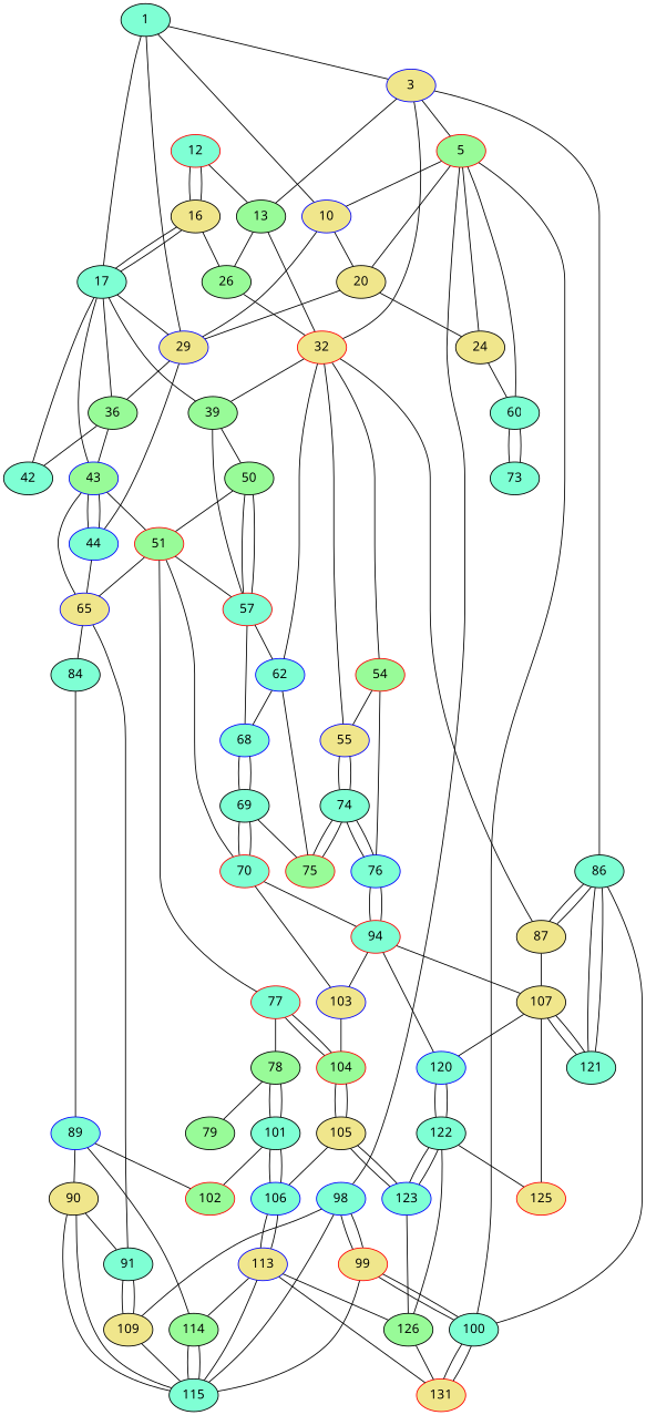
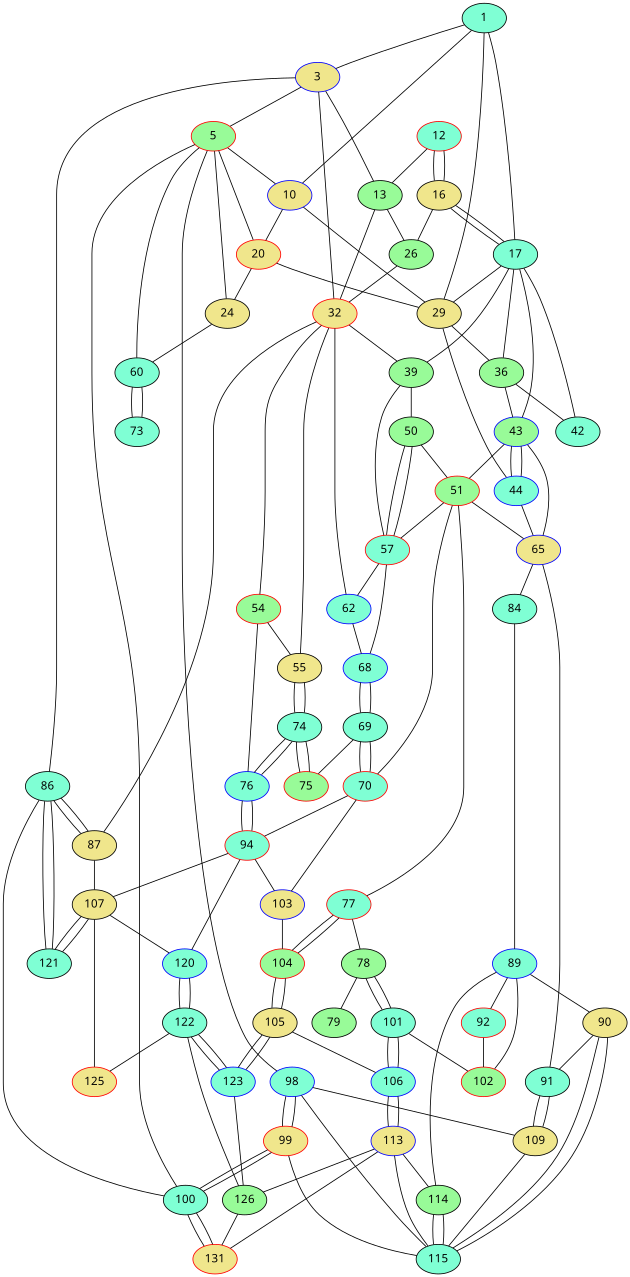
  graph {
    fontname="Noto Sans"
    node [color=black fillcolor=aquamarine fontname="Noto Sans" style=filled]
    edge [fontname="Noto Sans"]
    1 [super="+2+8"]
    3 [color=blue fillcolor=khaki super="+4"]
    10 [color=blue fillcolor=khaki super="+23"]
    17 [super="+40+18"]
-   29 [color=blue fillcolor=khaki super="+31+30"]
+   29 [fillcolor=khaki super="+31+30"]
    5 [color=red fillcolor=palegreen super="+25+6"]
    13 [fillcolor=palegreen super="+14"]
    32 [color=red fillcolor=khaki super="+52+33"]
    86
-   20 [fillcolor=khaki super="+21"]
+   20 [color=red fillcolor=khaki super="+21"]
    36 [fillcolor=palegreen super="+37"]
    39 [fillcolor=palegreen super="+48"]
    42
    43 [color=blue fillcolor=palegreen super="+47"]
    44 [color=blue]
    24 [fillcolor=khaki super="+28"]
    60
    98 [color=blue super="+110"]
    100
    26 [fillcolor=palegreen]
    54 [color=red fillcolor=palegreen]
-   55 [color=blue fillcolor=khaki]
+   55 [fillcolor=khaki]
    62 [color=blue super="+72"]
    87 [fillcolor=khaki]
    121
    73
    115 [super="+116"]
    109 [fillcolor=khaki]
    99 [color=red fillcolor=khaki]
    131 [color=red fillcolor=khaki]
    12 [color=red]
    16 [fillcolor=khaki]
    50 [fillcolor=palegreen]
    57 [color=red super="+58"]
    51 [color=red fillcolor=palegreen super="+63"]
    65 [color=blue fillcolor=khaki super="+66+83"]
    76 [color=blue]
    74
    68 [color=blue]
    75 [color=red fillcolor=palegreen]
    107 [fillcolor=khaki super="+108"]
    70 [color=red super="+96"]
    77 [color=red]
    84 [super="+88"]
    91
    94 [color=red super="+95"]
    103 [color=blue fillcolor=khaki]
    78 [fillcolor=palegreen]
    104 [color=red fillcolor=palegreen]
    69
    89 [color=blue super="+93"]
    120 [color=blue]
    79 [fillcolor=palegreen super="+80"]
    101
    105 [fillcolor=khaki]
    102 [color=red fillcolor=palegreen]
    106 [color=blue]
+   92 [color=red super="+97"]
    90 [fillcolor=khaki]
    114 [fillcolor=palegreen]
    125 [color=red fillcolor=khaki]
    122 [super="+132"]
    113 [color=blue fillcolor=khaki super="+127"]
    123 [color=blue]
    126 [fillcolor=palegreen super="+130"]
    1 -- 3
    1 -- 10
    1 -- 17 [weight=2]
    1 -- 29
    3 -- 5
    3 -- 13
    3 -- 32
    3 -- 86
    10 -- 29
    10 -- 20
    17 -- 29
    17 -- 36
    17 -- 39 [weight=2]
    17 -- 42 [weight=2]
    17 -- 43
    29 -- 36
    29 -- 44
    5 -- 10
    5 -- 20 [weight=2]
    5 -- 24 [weight=2]
    5 -- 60
    5 -- 98
    5 -- 100
    13 -- 32
    13 -- 26
    32 -- 39
    32 -- 54
    32 -- 55
    32 -- 62
    32 -- 87
    86 -- 100
    86 -- 87
    86 -- 87
    86 -- 121
    86 -- 121
    20 -- 29
    20 -- 24
    36 -- 42
    36 -- 43
    39 -- 50
    39 -- 57
    43 -- 44
    43 -- 44
    43 -- 51
    44 -- 65
    24 -- 60
    60 -- 73
    60 -- 73
    98 -- 115
    98 -- 109
    98 -- 99
    98 -- 99
    100 -- 131
    100 -- 131
    26 -- 32
    54 -- 55
    54 -- 76
    55 -- 74
    55 -- 74
    62 -- 68
-   62 -- 75
    87 -- 107
    109 -- 115
    99 -- 100
    99 -- 100
    99 -- 115
    12 -- 13
    12 -- 16
    12 -- 16
    16 -- 17
    16 -- 17
    16 -- 26
    50 -- 57
    50 -- 57
    50 -- 51
    57 -- 62
    57 -- 68
    51 -- 57
    51 -- 65
    51 -- 70
    51 -- 77
    65 -- 43 [weight=2]
    65 -- 84
    65 -- 91
    76 -- 94
    76 -- 94
    74 -- 76
    74 -- 76
    74 -- 75
    74 -- 75
    68 -- 69
    68 -- 69
    107 -- 121 [weight=2]
    107 -- 121
    107 -- 120
    107 -- 125 [weight=2]
    70 -- 94
    70 -- 103
    77 -- 78
    77 -- 104
    77 -- 104
    84 -- 89
    91 -- 109
    91 -- 109
    94 -- 107
    94 -- 103
    94 -- 120
    103 -- 104
    78 -- 79
    78 -- 101
    78 -- 101
    104 -- 105
    104 -- 105
    69 -- 75
    69 -- 70
    69 -- 70
    89 -- 102
+   89 -- 92
    89 -- 90
    89 -- 114
    120 -- 122
    120 -- 122
    101 -- 102
    101 -- 106
    101 -- 106
    105 -- 106
    105 -- 123
    105 -- 123
    106 -- 113
    106 -- 113
+   92 -- 102
    90 -- 115
    90 -- 115
    90 -- 91
    114 -- 115
    114 -- 115
    122 -- 125
    122 -- 123
    122 -- 123
    122 -- 126
    113 -- 115
    113 -- 131
    113 -- 114
    113 -- 126
    123 -- 126
    126 -- 131
  }
